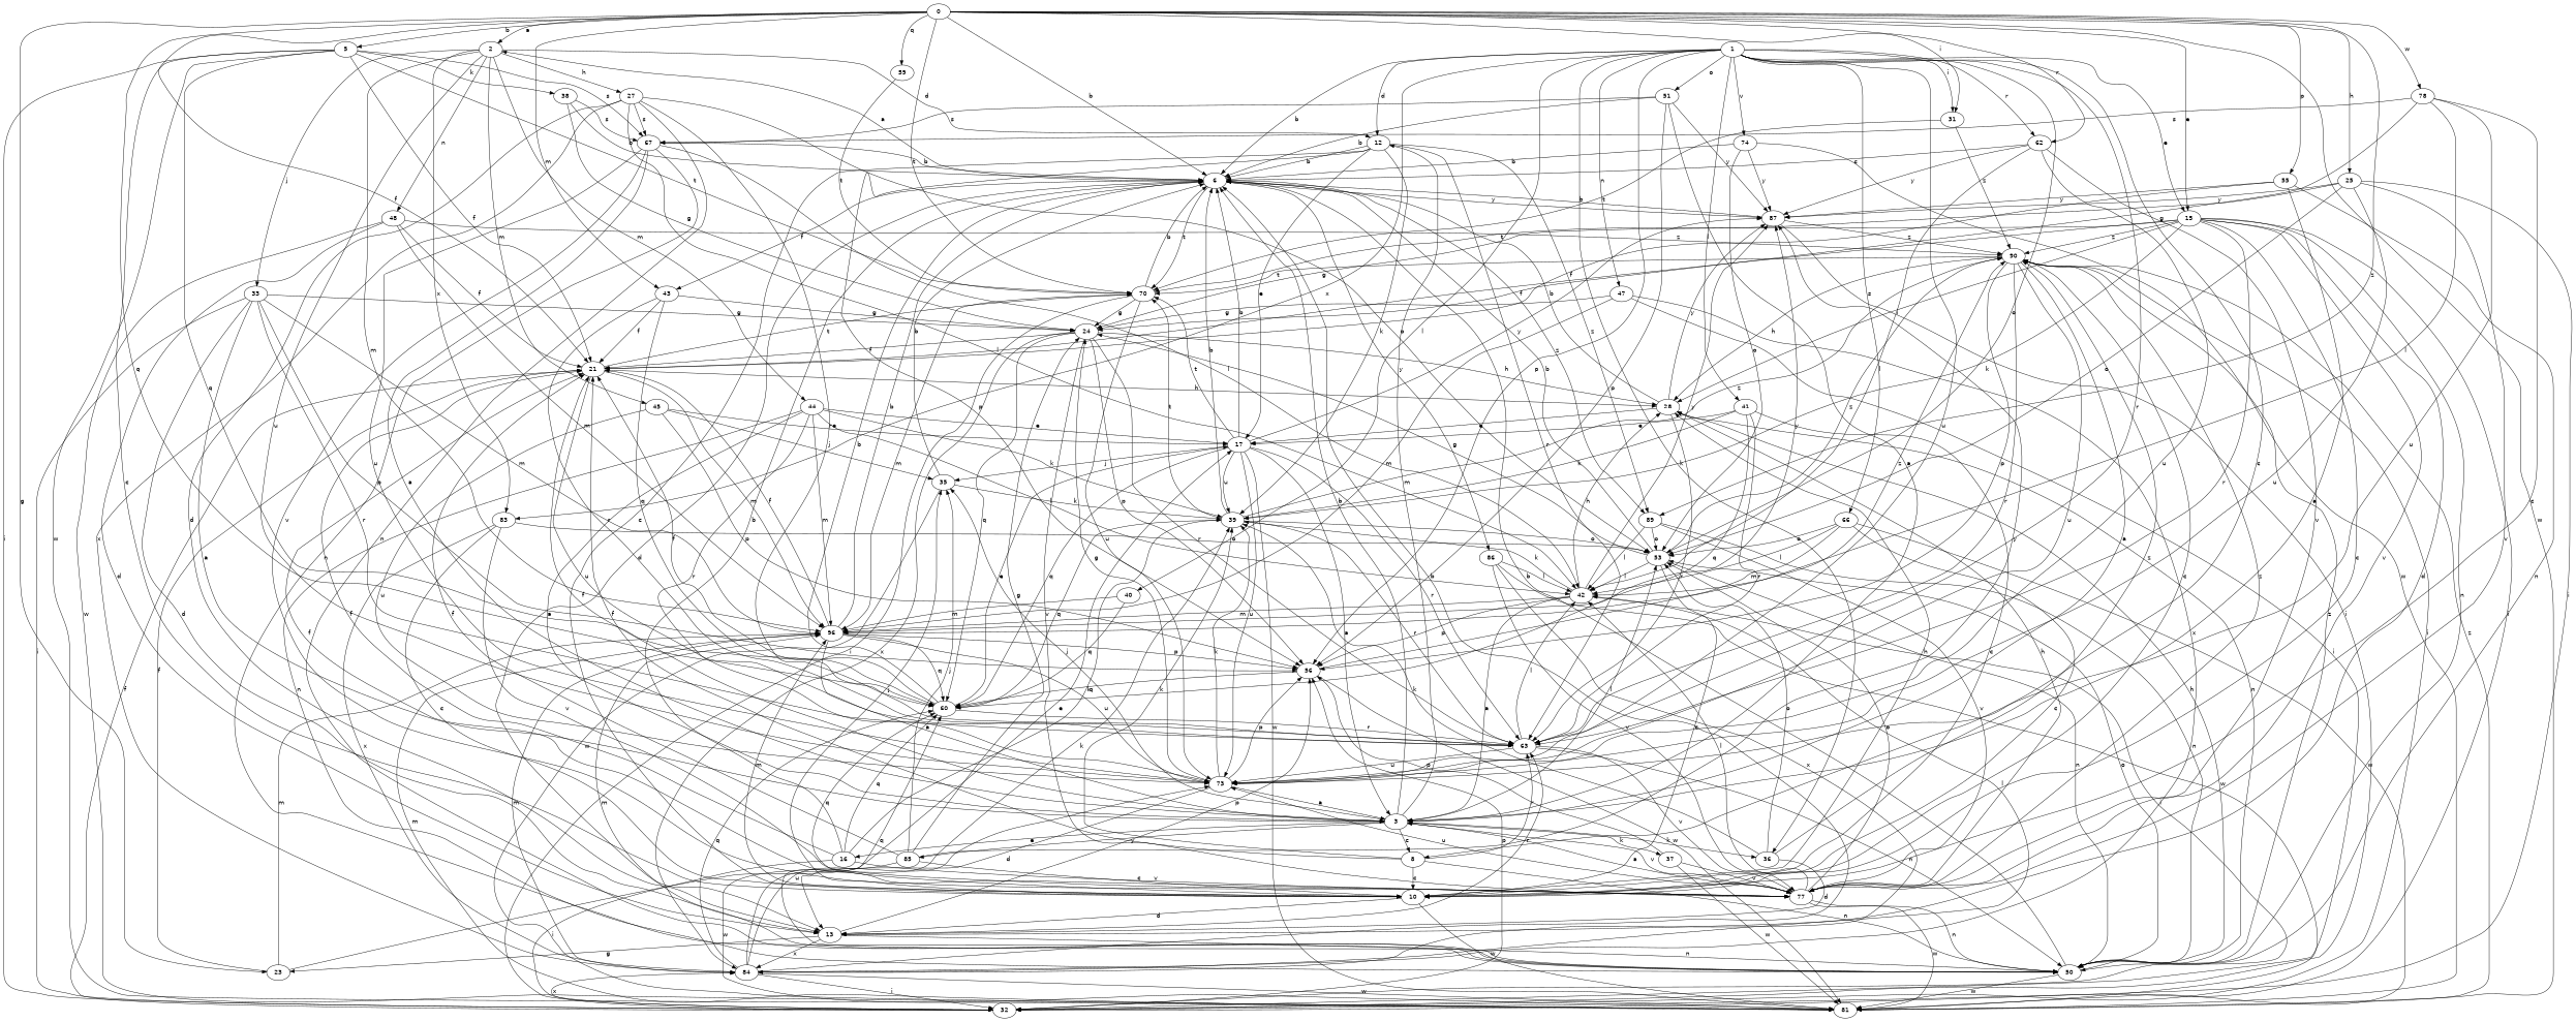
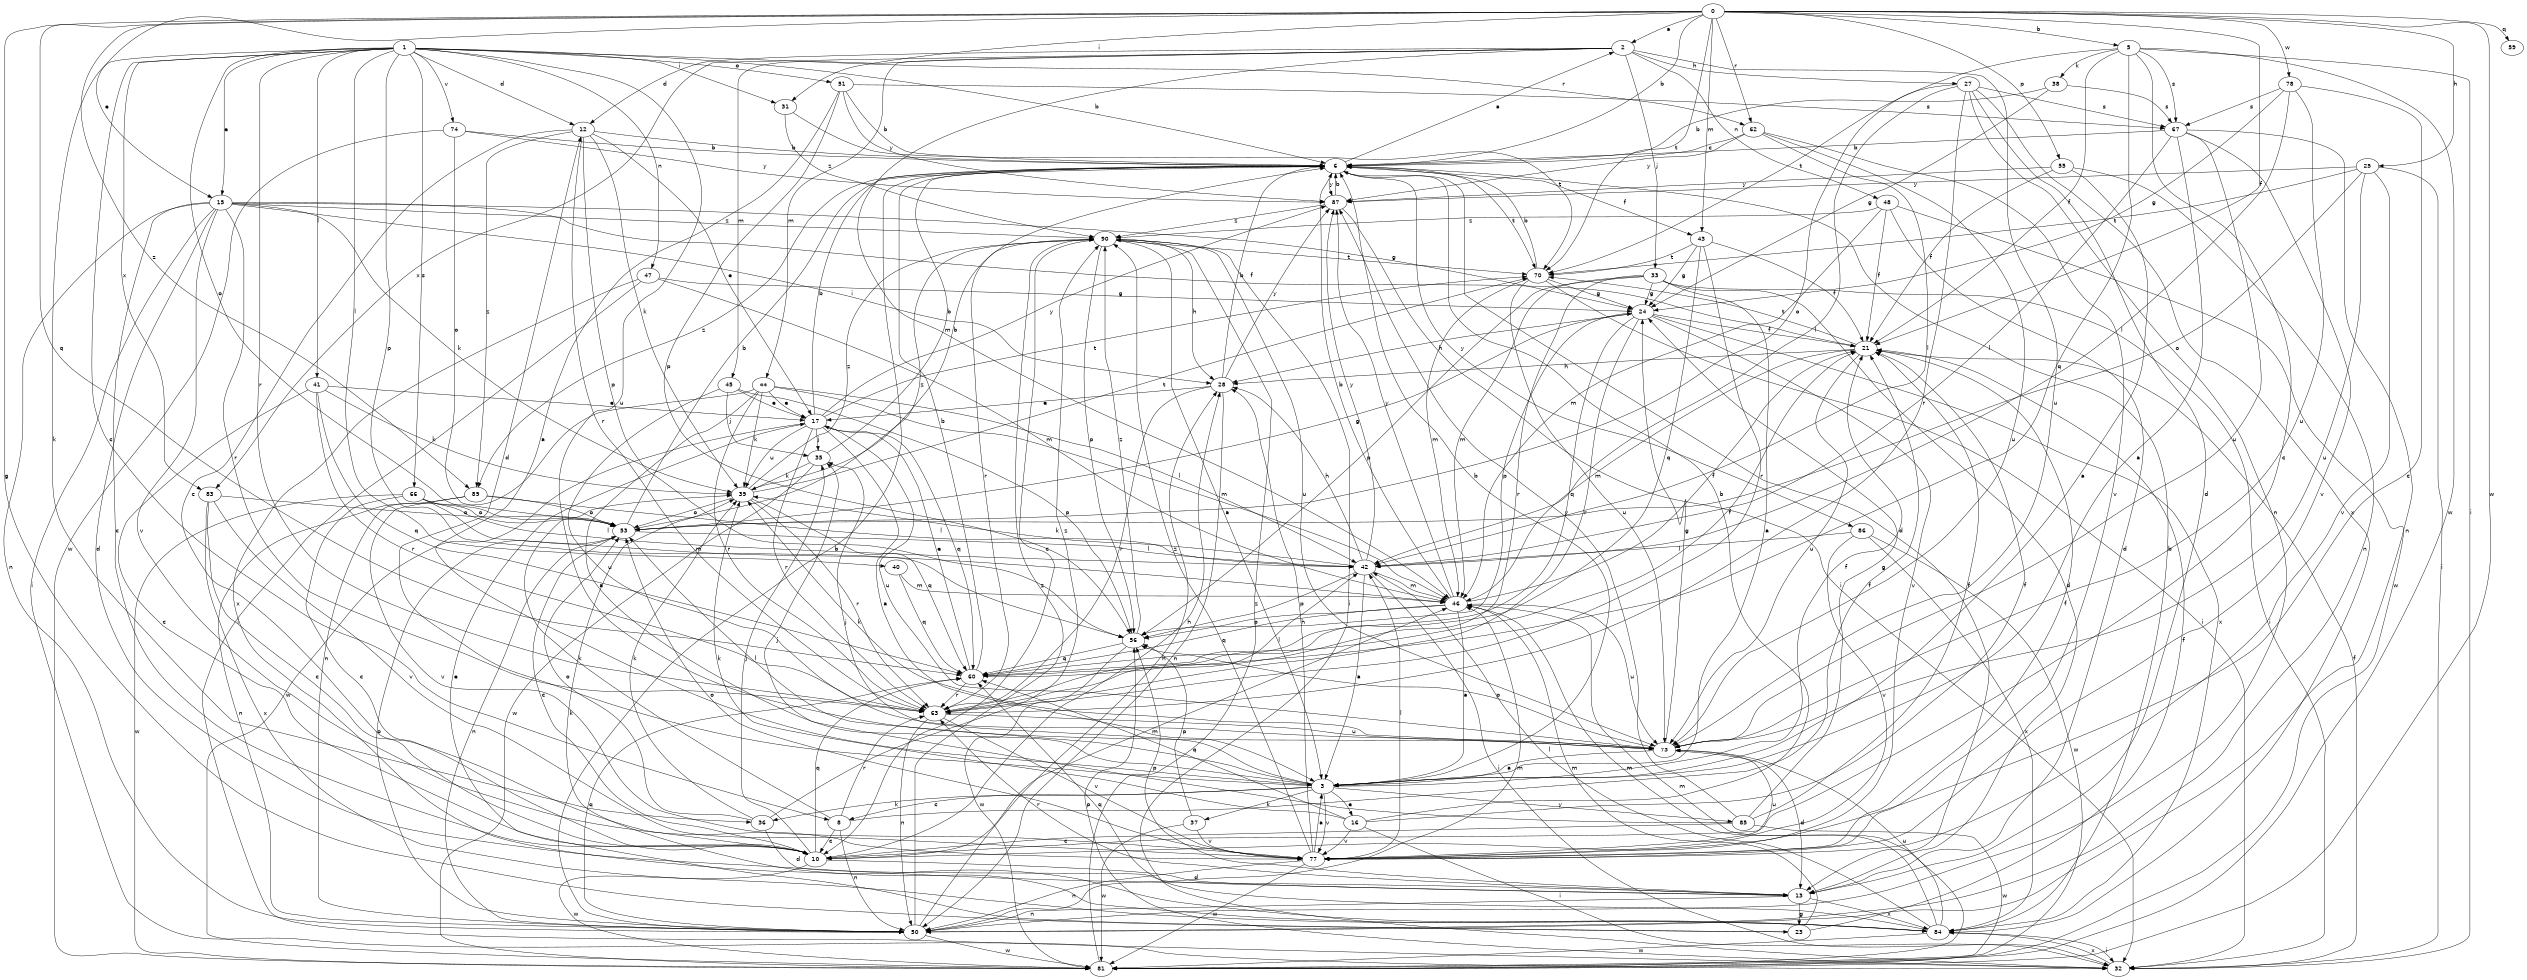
  strict digraph {
    fontname="DejaVu Sans"
    node [fontname="DejaVu Sans"]
    edge [fontname="DejaVu Sans"]
    0
    2
    5
    6
    15
    21
    23
    25
    31
    43
    55
    59
    60
    62
    70
    78
    81
    89
    12
    73
    83
    27
    33
    44
    45
-   46 [label=96]
+   46
    48
    10
    32
    38
    67
    13
    86
    87
    63
    77
    39
    50
    28
    24
    90
    17
    53
    3
    42
    1
    8
    36
    40
    41
    47
    51
    56
    66
    74
    84
    35
    16
    37
    85
    0 -> 2 [label=a]
    0 -> 5 [label=b]
    0 -> 6 [label=b]
    0 -> 15 [label=e]
    0 -> 21 [label=f]
    0 -> 23 [label=g]
    0 -> 25 [label=h]
    0 -> 31 [label=i]
    0 -> 43 [label=m]
    0 -> 55 [label=p]
    0 -> 59 [label=q]
    0 -> 60 [label=q]
    0 -> 62 [label=r]
    0 -> 70 [label=t]
    0 -> 78 [label=w]
    0 -> 81 [label=w]
    0 -> 89 [label=z]
    2 -> 12 [label=d]
    2 -> 73 [label=u]
    2 -> 83 [label=x]
    2 -> 27 [label=h]
    2 -> 33 [label=j]
    2 -> 44 [label=m]
    2 -> 45 [label=m]
    2 -> 46 [label=m]
    2 -> 48 [label=n]
    5 -> 21 [label=f]
    5 -> 60 [label=q]
    5 -> 70 [label=t]
    5 -> 81 [label=w]
    5 -> 10 [label=c]
    5 -> 32 [label=i]
    5 -> 38 [label=k]
    5 -> 67 [label=s]
    6 -> 2 [label=a]
    6 -> 43 [label=f]
    6 -> 70 [label=t]
    6 -> 89 [label=z]
    6 -> 13 [label=d]
    6 -> 86 [label=y]
    6 -> 87 [label=y]
    15 -> 21 [label=f]
    15 -> 10 [label=c]
    15 -> 32 [label=i]
    15 -> 13 [label=d]
    15 -> 63 [label=r]
    15 -> 77 [label=v]
    15 -> 39 [label=k]
    15 -> 50 [label=n]
    15 -> 28 [label=i]
    15 -> 24 [label=g]
    15 -> 90 [label=z]
    21 -> 70 [label=t]
    21 -> 73 [label=u]
    21 -> 46 [label=m]
    21 -> 28 [label=h]
    23 -> 21 [label=f]
    23 -> 46 [label=m]
    23 -> 17 [label=e]
    25 -> 70 [label=t]
    25 -> 73 [label=u]
    25 -> 32 [label=i]
    25 -> 87 [label=y]
    25 -> 77 [label=v]
    25 -> 53 [label=o]
    31 -> 70 [label=t]
    31 -> 90 [label=z]
    43 -> 21 [label=f]
    43 -> 60 [label=q]
    43 -> 63 [label=r]
    43 -> 24 [label=g]
    55 -> 21 [label=f]
    55 -> 87 [label=y]
    55 -> 50 [label=n]
    55 -> 3 [label=a]
-   59 -> 70 [label=t]
+   43 -> 70 [label=t]
    60 -> 6 [label=b]
    60 -> 21 [label=f]
    60 -> 63 [label=r]
    60 -> 17 [label=e]
    62 -> 6 [label=c]
    62 -> 73 [label=u]
    62 -> 87 [label=y]
    62 -> 77 [label=v]
    62 -> 42 [label=l]
    70 -> 6 [label=b]
    70 -> 73 [label=u]
    70 -> 46 [label=m]
    70 -> 32 [label=i]
    70 -> 24 [label=g]
    78 -> 73 [label=u]
    78 -> 10 [label=c]
    78 -> 67 [label=s]
    78 -> 24 [label=g]
    78 -> 42 [label=l]
    81 -> 46 [label=m]
    81 -> 90 [label=z]
    89 -> 77 [label=v]
    89 -> 50 [label=n]
    89 -> 53 [label=o]
    89 -> 42 [label=l]
    12 -> 6 [label=b]
    12 -> 89 [label=z]
    12 -> 10 [label=c]
    12 -> 63 [label=r]
    12 -> 39 [label=k]
    12 -> 17 [label=e]
    12 -> 56 [label=p]
    73 -> 13 [label=d]
    73 -> 39 [label=k]
    73 -> 24 [label=g]
    73 -> 3 [label=a]
    73 -> 56 [label=p]
    83 -> 10 [label=c]
    83 -> 77 [label=v]
    83 -> 53 [label=o]
    83 -> 84 [label=x]
    27 -> 67 [label=s]
    27 -> 13 [label=d]
    27 -> 63 [label=r]
    27 -> 50 [label=n]
    27 -> 53 [label=o]
    27 -> 42 [label=l]
    27 -> 84 [label=x]
    33 -> 46 [label=m]
    33 -> 32 [label=i]
    33 -> 13 [label=d]
    33 -> 63 [label=r]
    33 -> 24 [label=g]
    33 -> 3 [label=a]
    33 -> 56 [label=p]
    44 -> 46 [label=m]
    44 -> 63 [label=r]
    44 -> 39 [label=k]
    44 -> 50 [label=n]
    44 -> 17 [label=e]
    44 -> 3 [label=a]
    44 -> 42 [label=l]
    45 -> 73 [label=u]
    45 -> 17 [label=e]
    45 -> 56 [label=p]
    45 -> 35 [label=j]
    46 -> 6 [label=b]
    46 -> 21 [label=f]
    46 -> 60 [label=q]
    46 -> 73 [label=u]
    46 -> 87 [label=y]
    46 -> 3 [label=a]
    46 -> 56 [label=p]
    48 -> 21 [label=f]
    48 -> 81 [label=w]
    48 -> 46 [label=m]
    48 -> 13 [label=d]
    48 -> 90 [label=z]
    10 -> 60 [label=q]
    10 -> 81 [label=w]
    10 -> 46 [label=m]
    10 -> 13 [label=d]
    10 -> 28 [label=h]
    10 -> 35 [label=j]
    32 -> 21 [label=f]
    32 -> 56 [label=p]
    32 -> 84 [label=x]
    38 -> 6 [label=b]
    38 -> 67 [label=s]
    38 -> 24 [label=g]
    67 -> 6 [label=b]
    67 -> 73 [label=u]
    67 -> 77 [label=v]
    67 -> 50 [label=n]
    67 -> 3 [label=a]
    67 -> 42 [label=l]
    13 -> 23 [label=g]
    13 -> 63 [label=r]
    13 -> 50 [label=n]
    13 -> 56 [label=p]
    13 -> 84 [label=x]
    86 -> 81 [label=w]
    86 -> 77 [label=v]
    86 -> 42 [label=l]
    86 -> 84 [label=x]
    87 -> 6 [label=b]
    87 -> 32 [label=i]
    87 -> 90 [label=z]
    63 -> 73 [label=u]
    63 -> 77 [label=v]
    63 -> 50 [label=n]
    63 -> 42 [label=l]
    77 -> 21 [label=f]
    77 -> 81 [label=w]
    77 -> 73 [label=u]
    77 -> 50 [label=n]
    77 -> 28 [label=h]
    77 -> 90 [label=z]
    77 -> 53 [label=o]
    77 -> 3 [label=a]
    77 -> 42 [label=l]
    39 -> 6 [label=b]
    39 -> 60 [label=q]
    39 -> 70 [label=t]
    39 -> 63 [label=r]
    39 -> 90 [label=z]
    39 -> 53 [label=o]
    50 -> 6 [label=b]
    50 -> 60 [label=q]
    50 -> 81 [label=w]
    50 -> 46 [label=m]
    50 -> 28 [label=h]
    50 -> 90 [label=z]
    50 -> 53 [label=o]
    28 -> 6 [label=b]
    28 -> 87 [label=y]
    28 -> 63 [label=r]
    28 -> 50 [label=n]
    28 -> 17 [label=e]
    24 -> 21 [label=f]
    24 -> 60 [label=q]
    24 -> 63 [label=r]
    24 -> 77 [label=v]
    24 -> 28 [label=h]
    24 -> 56 [label=p]
    24 -> 84 [label=x]
    90 -> 70 [label=t]
    90 -> 73 [label=u]
    90 -> 10 [label=c]
    90 -> 32 [label=i]
    90 -> 63 [label=r]
    90 -> 28 [label=h]
    90 -> 3 [label=a]
    90 -> 56 [label=p]
    17 -> 6 [label=b]
    17 -> 60 [label=q]
    17 -> 70 [label=t]
    17 -> 81 [label=w]
    17 -> 73 [label=u]
    17 -> 87 [label=y]
    17 -> 63 [label=r]
    17 -> 39 [label=u]
    17 -> 3 [label=a]
    17 -> 35 [label=j]
    53 -> 6 [label=b]
    53 -> 10 [label=c]
    53 -> 50 [label=n]
    53 -> 24 [label=g]
    53 -> 90 [label=z]
    53 -> 42 [label=l]
    3 -> 6 [label=b]
    3 -> 21 [label=f]
-   3 -> 12 [label=m]
+   3 -> 12 [label=d]
    3 -> 77 [label=v]
    3 -> 53 [label=l]
    3 -> 8 [label=c]
    3 -> 36 [label=k]
    3 -> 35 [label=j]
    3 -> 16 [label=e]
    3 -> 37 [label=k]
    3 -> 85 [label=y]
    42 -> 46 [label=m]
    42 -> 32 [label=i]
    42 -> 87 [label=y]
    42 -> 39 [label=k]
    42 -> 28 [label=h]
    42 -> 3 [label=a]
    42 -> 56 [label=p]
    1 -> 6 [label=b]
    1 -> 15 [label=e]
    1 -> 31 [label=i]
    1 -> 62 [label=r]
    1 -> 12 [label=d]
    1 -> 73 [label=u]
    1 -> 83 [label=x]
    1 -> 63 [label=r]
    1 -> 53 [label=o]
    1 -> 8 [label=c]
    1 -> 36 [label=k]
    1 -> 40 [label=l]
    1 -> 41 [label=l]
    1 -> 47 [label=n]
    1 -> 51 [label=o]
    1 -> 56 [label=p]
    1 -> 66 [label=s]
    1 -> 74 [label=v]
    8 -> 21 [label=f]
    8 -> 10 [label=c]
    8 -> 63 [label=r]
    8 -> 39 [label=k]
    8 -> 50 [label=n]
    36 -> 13 [label=d]
    36 -> 39 [label=k]
    36 -> 90 [label=z]
    36 -> 53 [label=o]
    40 -> 60 [label=q]
    40 -> 46 [label=m]
    41 -> 60 [label=q]
    41 -> 10 [label=c]
    41 -> 63 [label=r]
    41 -> 39 [label=k]
    41 -> 17 [label=e]
    47 -> 46 [label=m]
    47 -> 32 [label=i]
    47 -> 24 [label=g]
    47 -> 84 [label=x]
    51 -> 6 [label=b]
    51 -> 67 [label=s]
    51 -> 87 [label=y]
    51 -> 3 [label=a]
    51 -> 56 [label=p]
    56 -> 60 [label=q]
    56 -> 81 [label=w]
    56 -> 90 [label=z]
    66 -> 81 [label=w]
    66 -> 46 [label=m]
    66 -> 10 [label=c]
    66 -> 53 [label=o]
    66 -> 42 [label=l]
    74 -> 6 [label=b]
    74 -> 81 [label=w]
    74 -> 87 [label=y]
    74 -> 53 [label=o]
    84 -> 6 [label=b]
    84 -> 60 [label=q]
    84 -> 81 [label=w]
    84 -> 73 [label=u]
    84 -> 46 [label=m]
    84 -> 32 [label=i]
    84 -> 39 [label=k]
    84 -> 42 [label=l]
    35 -> 6 [label=b]
    35 -> 81 [label=w]
    35 -> 39 [label=k]
    16 -> 6 [label=b]
    16 -> 21 [label=f]
    16 -> 60 [label=q]
    16 -> 32 [label=i]
    16 -> 77 [label=v]
    16 -> 39 [label=k]
    37 -> 81 [label=w]
    37 -> 77 [label=v]
    37 -> 56 [label=p]
    85 -> 21 [label=f]
    85 -> 81 [label=w]
    85 -> 10 [label=c]
    85 -> 87 [label=y]
    85 -> 24 [label=g]
    85 -> 35 [label=j]
  }
